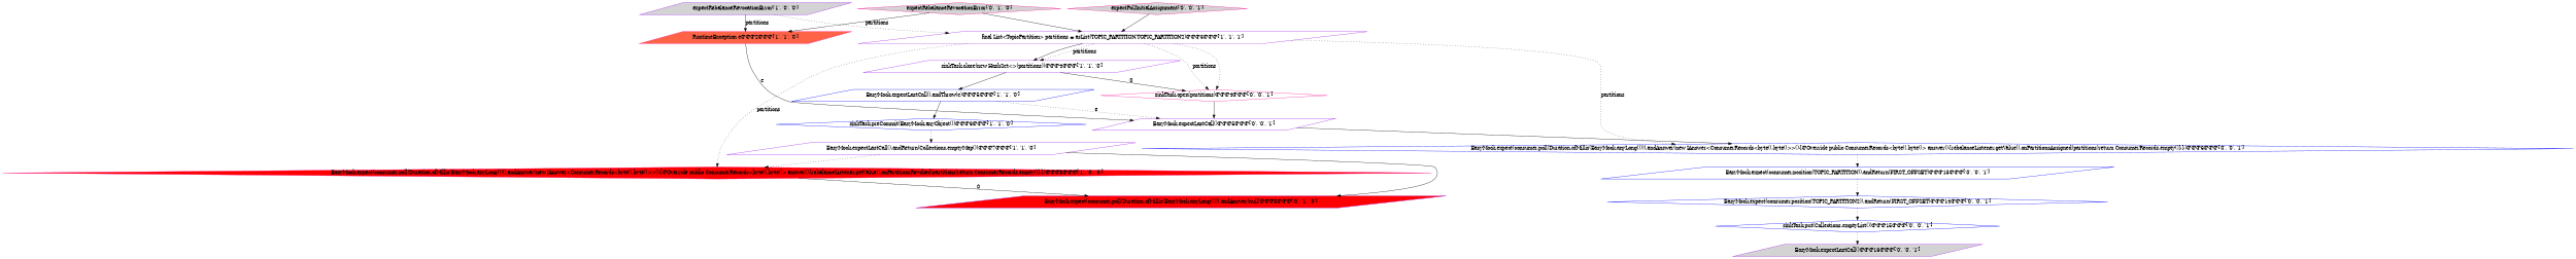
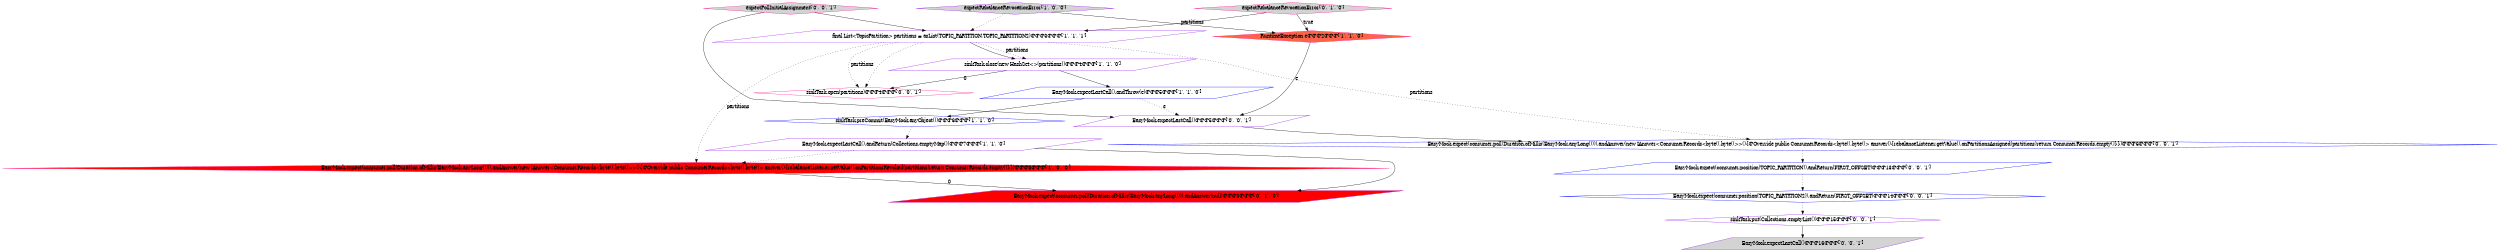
  digraph {
    node [color=purple fillcolor=white shape=parallelogram style=filled]
    edge [style=solid]
    n1 [fillcolor=red label="EasyMock.expect(consumer.poll(Duration.ofMillis(EasyMock.anyLong()))).andAnswer(null)@@@8@@@['0', '1', '0']"]
    n2 [color=blue label="sinkTask.preCommit(EasyMock.anyObject())@@@6@@@['1', '1', '0']" shape=diamond]
    n3 [label="EasyMock.expectLastCall().andReturn(Collections.emptyMap())@@@7@@@['1', '1', '0']"]
    n4 [color=deeppink fillcolor=red label="EasyMock.expect(consumer.poll(Duration.ofMillis(EasyMock.anyLong()))).andAnswer(new IAnswer<ConsumerRecords<byte((,byte((>>(){@Override public ConsumerRecords<byte((,byte((> answer(){rebalanceListener.getValue().onPartitionsRevoked(partitions)return ConsumerRecords.empty()}})@@@8@@@['1', '0', '0']" shape=diamond]
    n5 [label="final List<TopicPartition> partitions = asList(TOPIC_PARTITION,TOPIC_PARTITION2)@@@3@@@['1', '1', '1']"]
    n6 [label="sinkTask.close(new HashSet<>(partitions))@@@4@@@['1', '1', '0']"]
    n7 [color=blue label="EasyMock.expect(consumer.poll(Duration.ofMillis(EasyMock.anyLong()))).andAnswer(new IAnswer<ConsumerRecords<byte((,byte((>>(){@Override public ConsumerRecords<byte((,byte((> answer(){rebalanceListener.getValue().onPartitionsAssigned(partitions)return ConsumerRecords.empty()}})@@@6@@@['0', '0', '1']" shape=diamond]
    n8 [color=deeppink label="sinkTask.open(partitions)@@@4@@@['0', '0', '1']" shape=diamond]
    n9 [color=blue label="EasyMock.expectLastCall().andThrow(e)@@@5@@@['1', '1', '0']"]
    n10 [color=blue label="EasyMock.expect(consumer.position(TOPIC_PARTITION)).andReturn(FIRST_OFFSET)@@@13@@@['0', '0', '1']"]
    n11 [label="EasyMock.expectLastCall()@@@5@@@['0', '0', '1']"]
-   n12 [fillcolor=lightgray label="expectRebalanceRevocationError['1', '0', '0']"]
-   n13 [color=deeppink fillcolor=tomato label="RuntimeException e@@@2@@@['1', '1', '0']"]
+   n12 [fillcolor=lightgray label="expectRebalanceRevocationError['1', '0', '0']" shape=diamond]
+   n13 [color=deeppink fillcolor=tomato label="RuntimeException e@@@2@@@['1', '1', '0']" shape=diamond]
    n14 [color=deeppink fillcolor=lightgray label="expectPollInitialAssignment['0', '0', '1']" shape=diamond]
-   n15 [color=blue label="sinkTask.put(Collections.emptyList())@@@15@@@['0', '0', '1']" shape=diamond]
+   n15 [label="sinkTask.put(Collections.emptyList())@@@15@@@['0', '0', '1']" shape=diamond]
    n16 [fillcolor=lightgray label="EasyMock.expectLastCall()@@@16@@@['0', '0', '1']"]
    n17 [color=deeppink fillcolor=lightgray label="expectRebalanceRevocationError['0', '1', '0']" shape=diamond]
    n18 [color=blue label="EasyMock.expect(consumer.position(TOPIC_PARTITION2)).andReturn(FIRST_OFFSET)@@@14@@@['0', '0', '1']" shape=diamond]
    n2 -> n3 [style=dotted]
    n3 -> n1
    n3 -> n4 [style=dotted]
    n4 -> n1 [label=0]
    n5 -> n4 [label=partitions style=dotted]
    n5 -> n6 [label=partitions style=dotted]
    n5 -> n6
    n5 -> n7 [label=partitions style=dotted]
    n5 -> n8 [style=dotted]
    n5 -> n8 [label=partitions style=dotted]
    n6 -> n8 [label=0]
    n6 -> n9
    n7 -> n10 [style=dotted]
-   n8 -> n11
+   n14 -> n11
    n9 -> n2
    n9 -> n11 [label=e style=dotted]
    n10 -> n18 [style=dotted]
    n11 -> n7
    n12 -> n5 [style=dotted]
    n12 -> n13 [label=partitions]
    n13 -> n11 [label=e]
    n14 -> n5
-   n15 -> n16 [style=dotted]
+   n15 -> n16
    n17 -> n5
-   n17 -> n13 [label=partitions]
+   n17 -> n13 [label=true]
    n18 -> n15 [style=dotted]
  }
